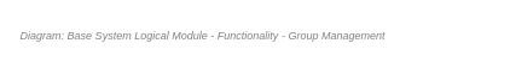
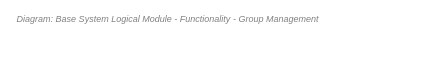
  <mxCell id="0" />
  <mxCell id="1" value="Diagram/Use Cases" parent="0" />
  <mxCell id="2" value="Title/Diagram" parent="0" />
- <mxCell id="3" value="&lt;font style=&quot;font-size: 12px&quot;&gt;&lt;span style=&quot;font-size: 12px&quot;&gt;Diagram: Base System Logical Module -&amp;nbsp;&lt;/span&gt;&lt;span style=&quot;font-size: 12px&quot;&gt;Functionality - Group Management&lt;br&gt;&lt;/span&gt;&lt;/font&gt;" style="text;strokeColor=none;fillColor=none;html=1;fontSize=12;fontStyle=2;verticalAlign=middle;align=left;shadow=0;glass=0;comic=0;opacity=30;fontColor=#808080;" vertex="1" parent="2"><mxGeometry x="20" y="20" width="520" height="40" as="geometry" /></mxCell>
+ <mxCell id="3" value="&lt;font style=&quot;font-size: 12px&quot;&gt;&lt;span style=&quot;font-size: 12px&quot;&gt;Diagram: Base System Logical Module -&amp;nbsp;&lt;/span&gt;&lt;span style=&quot;font-size: 12px&quot;&gt;Functionality - Group Management&lt;br&gt;&lt;/span&gt;&lt;/font&gt;" style="text;strokeColor=none;fillColor=none;html=1;fontSize=12;fontStyle=2;verticalAlign=middle;align=left;shadow=0;glass=0;comic=0;opacity=30;fontColor=#808080;" vertex="1" parent="2"><mxGeometry x="20" y="5" width="520" height="40" as="geometry" /></mxCell>
  <mxCell id="4" value="About" parent="0" />
